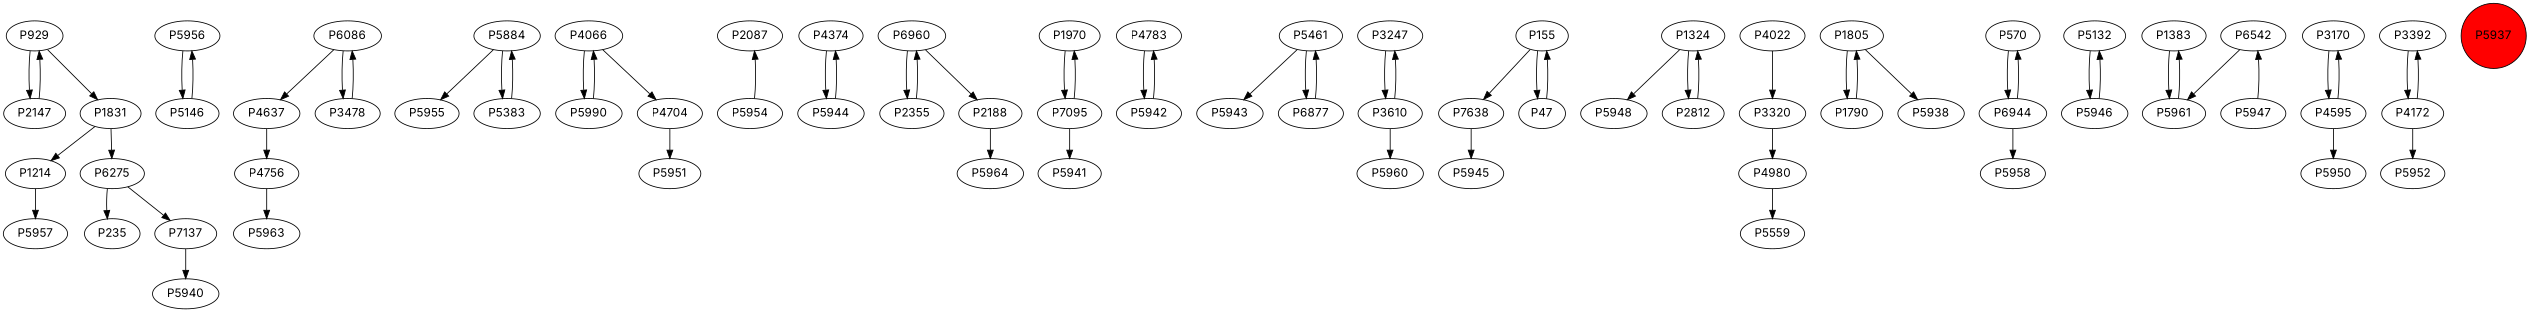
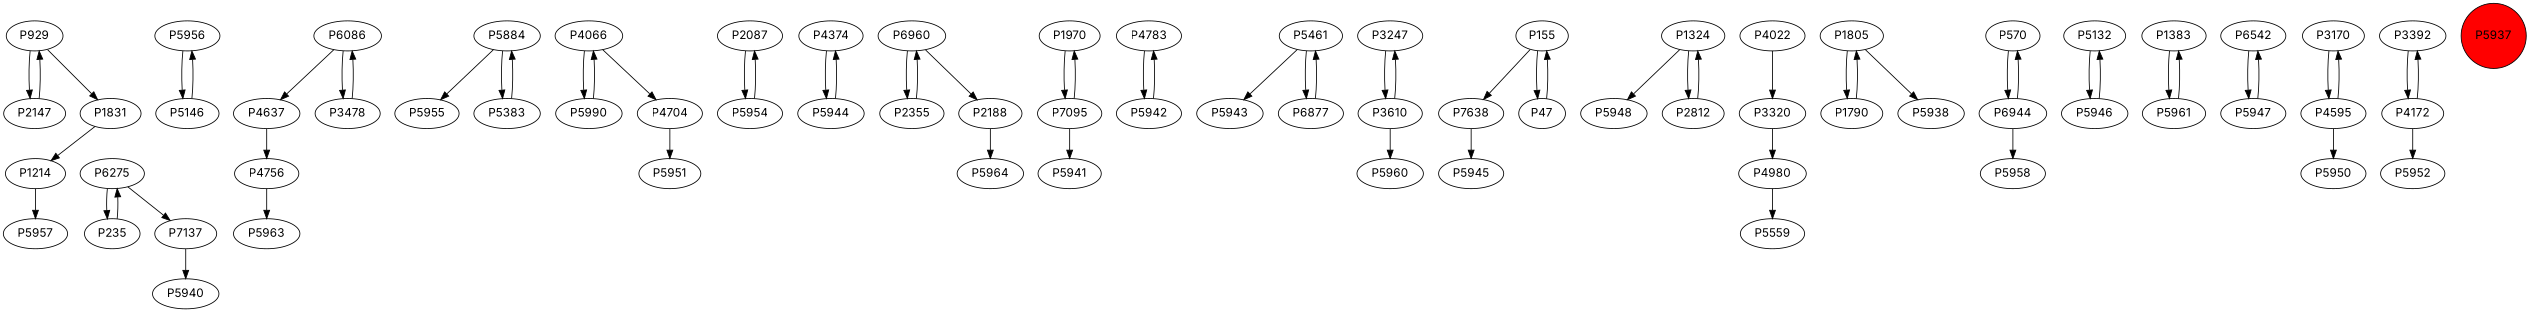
  digraph {
    fontname=Inter
    node [fontname=Inter]
    edge [fontname=Inter]
    P1831
    P1214
    P5957
    P6275
    P235
    P7137
    P5940
    P5956
    P5146
    P4637
    P4756
    P5963
    P5884
    P5955
    P5383
    P6086
    P3478
    P4066
    P5990
    P4704
    P5951
    P2087
    P5954
    P4374
    P5944
    P6960
    P2355
    P2188
    P5964
    P1970
    P7095
    P5941
    P4783
    P5942
    P5461
    P5943
    P6877
    P3247
    P3610
    P5960
    P7638
    P5945
    P1324
    P5948
    P2812
    P4022
    P3320
    P4980
    n49 [label=P5559]
    P1805
    P1790
    P5938
    P155
    P47
    n55 [label=P570]
    P6944
    P5958
    P5132
    P5946
    P1383
    P5961
    P6542
    P5947
    P2147
    P929
    P3170
    P4595
    P5950
    P3392
    P4172
    P5952
    P5937 [fillcolor=red shape=circle style=filled]
    P1831 -> P1214
    P1214 -> P5957
    P6275 -> P235
    P6275 -> P7137
-   P1831 -> P6275
+   P235 -> P6275
    P7137 -> P5940
    P5956 -> P5146
    P5146 -> P5956
    P4637 -> P4756
    P4756 -> P5963
    P5884 -> P5955
    P5884 -> P5383
    P5383 -> P5884
    P6086 -> P4637
    P6086 -> P3478
    P3478 -> P6086
    P4066 -> P5990
    P4066 -> P4704
    P5990 -> P4066
    P4704 -> P5951
+   P2087 -> P5954
    P5954 -> P2087
    P4374 -> P5944
    P5944 -> P4374
    P6960 -> P2355
    P6960 -> P2188
    P2355 -> P6960
    P2188 -> P5964
    P1970 -> P7095
    P7095 -> P1970
    P7095 -> P5941
    P4783 -> P5942
    P5942 -> P4783
    P5461 -> P5943
    P5461 -> P6877
    P6877 -> P5461
    P3247 -> P3610
    P3610 -> P3247
    P3610 -> P5960
    P7638 -> P5945
    P1324 -> P5948
    P1324 -> P2812
    P2812 -> P1324
    P4022 -> P3320
    P3320 -> P4980
    P4980 -> n49
    P1805 -> P1790
    P1805 -> P5938
    P1790 -> P1805
    P155 -> P7638
    P155 -> P47
    P47 -> P155
    n55 -> P6944
    P6944 -> n55
    P6944 -> P5958
    P5132 -> P5946
    P5946 -> P5132
    P1383 -> P5961
    P5961 -> P1383
-   P6542 -> P5961
+   P6542 -> P5947
    P5947 -> P6542
    P2147 -> P929
    P929 -> P1831
    P929 -> P2147
    P3170 -> P4595
    P4595 -> P3170
    P4595 -> P5950
    P3392 -> P4172
    P4172 -> P3392
    P4172 -> P5952
  }
